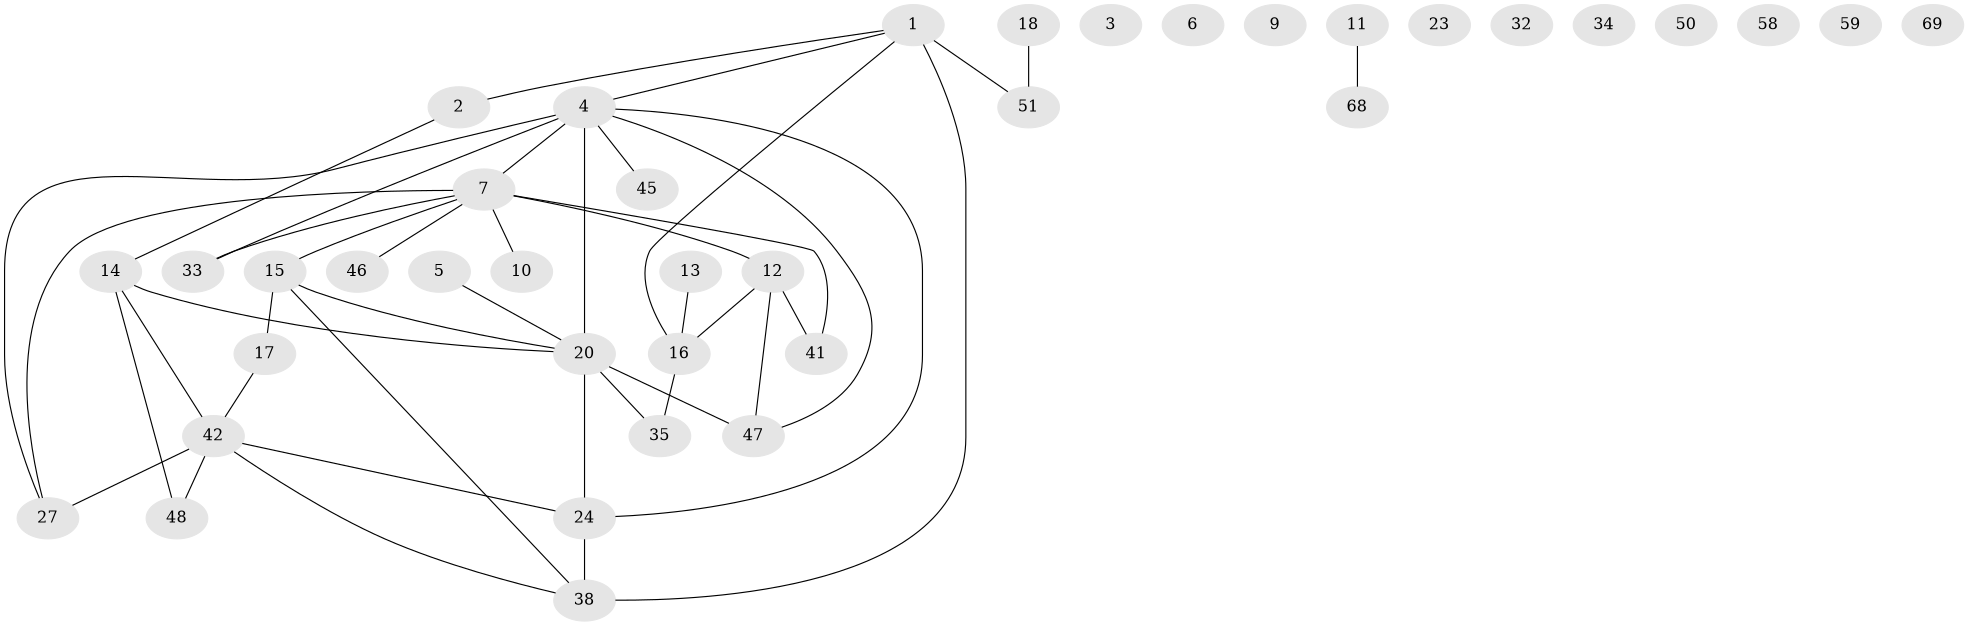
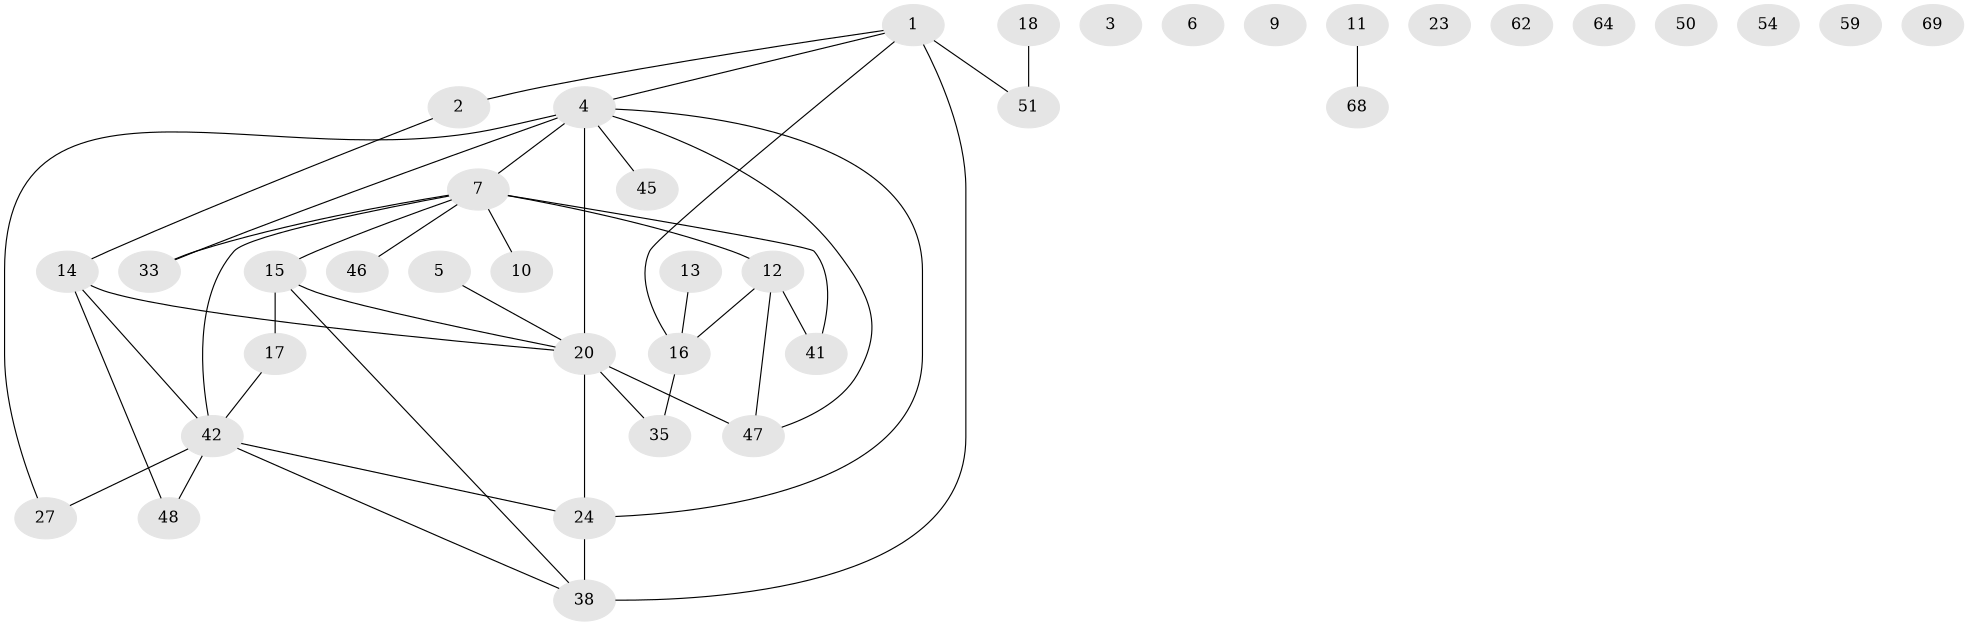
  graph {
    node [color=gray90 style=filled]
    1 [super="+60"]
    2
    4 [super="+30+65+42"]
    16 [super="+49"]
    38 [super="+73+44"]
    51
    14 [super="+62+74+76"]
    7 [super="+43+26"]
    20 [super="+61+37+40+56+29+31"]
    24 [super="+55+39"]
    27
    33
    45
    47 [super="+64"]
    35
    n16 [label=42 super="+71+36+53"]
    48
    3
    10
    12 [super="+19+21"]
    15
    41
    46
    5 [super="+8+52"]
    6
    17 [super="+25"]
    9
    11 [super="+70+72"]
    68
    13
    18
    23
-   32 [super="+66"]
-   34
+   32 [super="+66" label=62]
+   34 [label=64]
    50
-   54 [label=58]
+   54
    59
    69
    1 -- 2
    1 -- 4
    1 -- 16
    1 -- 38 [weight=2]
    1 -- 51
    2 -- 14
    4 -- 7
    4 -- 20 [weight=3]
    4 -- 24
    4 -- 27
    4 -- 33
    4 -- 45
    4 -- 47
    16 -- 35
    14 -- 20
    14 -- n16
    14 -- 48
    7 -- 33
-   7 -- 27
+   7 -- n16
    7 -- 10
    7 -- 12
    7 -- 15
    7 -- 41
    7 -- 46
    20 -- 24
    20 -- 47
    20 -- 35
    24 -- 38
    n16 -- 38
    n16 -- 24
    n16 -- 27
    n16 -- 48
    12 -- 16
    12 -- 47
    12 -- 41
    15 -- 38
    15 -- 20
    15 -- 17
    5 -- 20
    17 -- n16
    11 -- 68
    13 -- 16
    18 -- 51
  }
